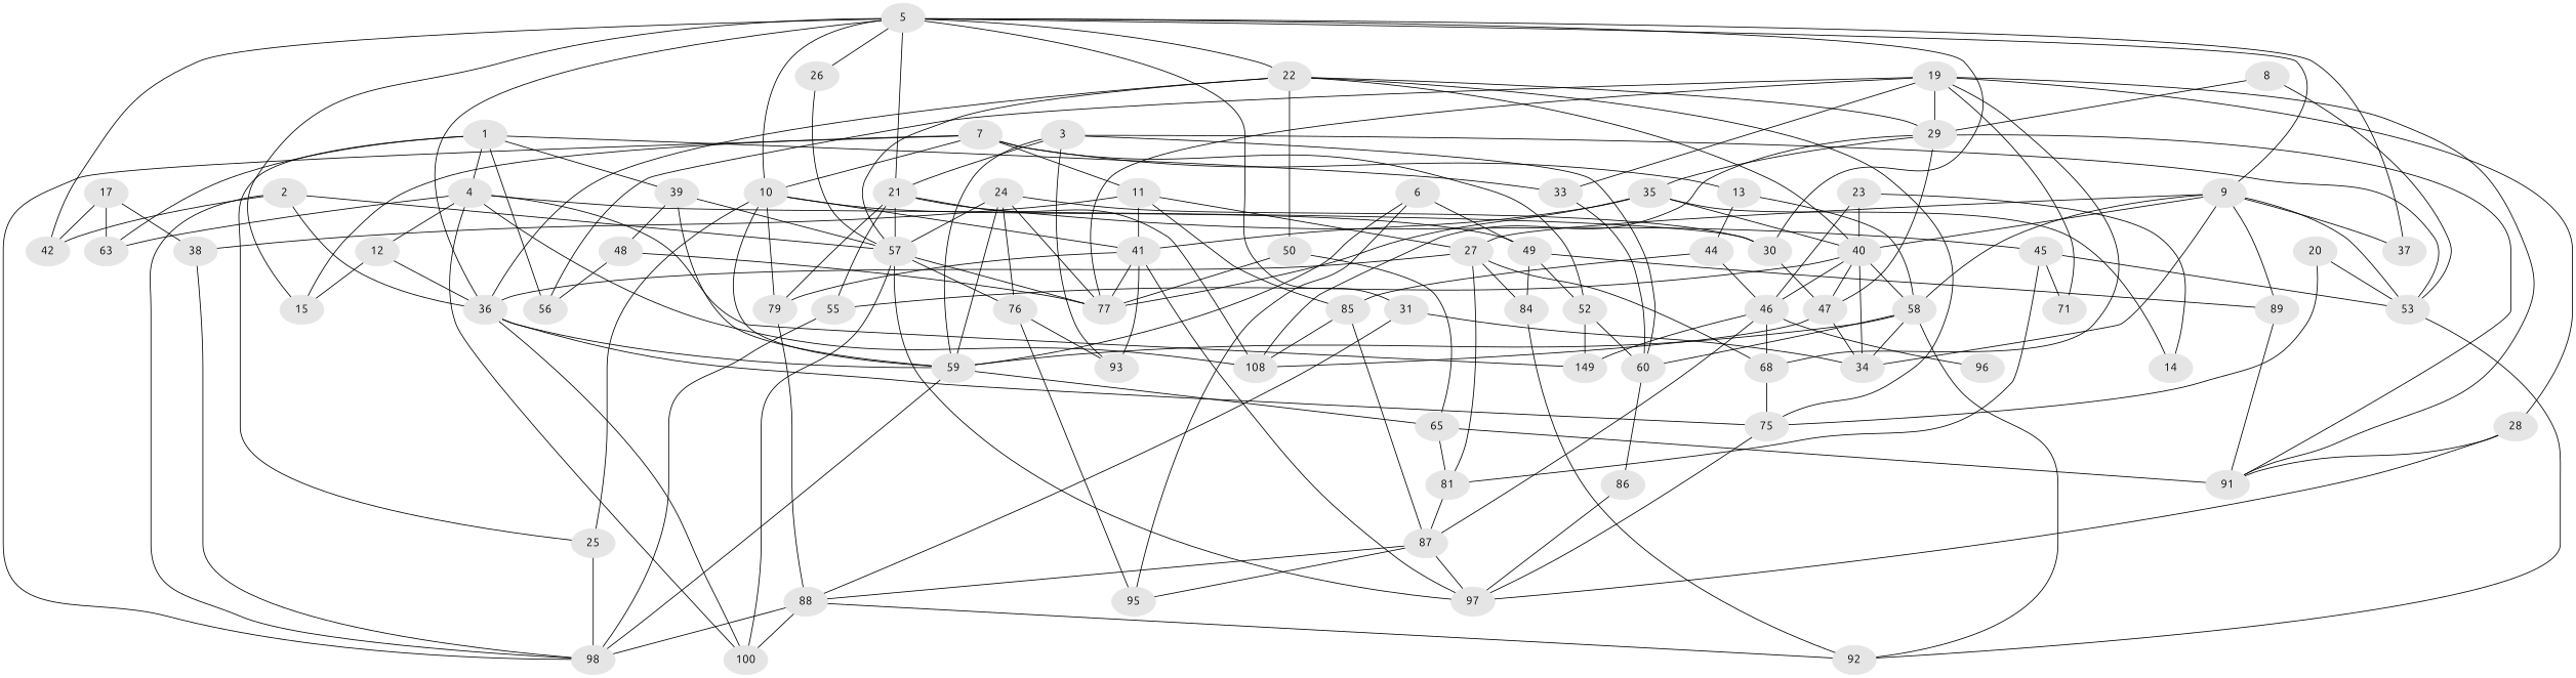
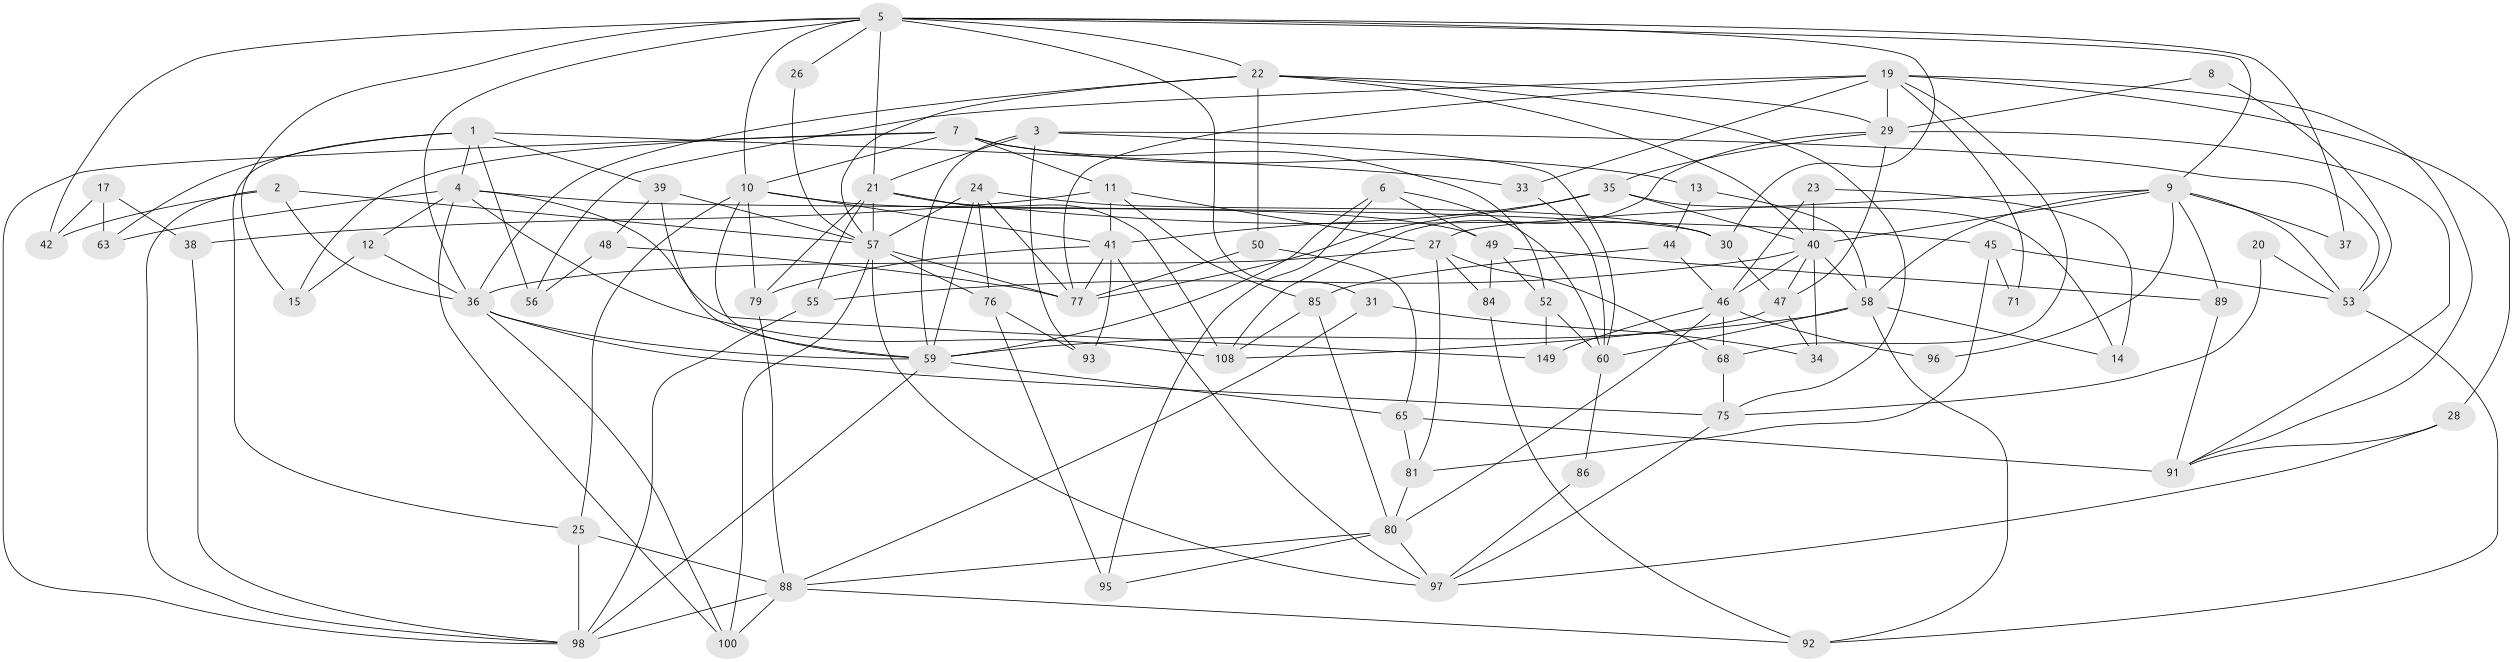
  graph {
    fontname=Ubuntu
    node [color=gray90 fontname=Ubuntu style=filled]
    edge [fontname=Ubuntu]
    1 [super="+32"]
    4 [super="+14"]
    25
    33
    39 [super="+69"]
    56
    63
    12
    30
    100
    108
    n12 [label=149]
    98 [super="+106"]
    88 [super="+117"]
    60 [super="+115"]
    57 [super="+110"]
    59 [super="+99"]
    48
    2 [super="+94"]
    36 [super="+62"]
    42
    75
    77 [super="+114"]
    76 [super="+118"]
    97 [super="+105"]
    3 [super="+43"]
    21 [super="+67"]
    53 [super="+72"]
    93
    79
    45 [super="+83"]
    55
    92 [super="+103"]
    65 [super="+116"]
    86
    15 [super="+66"]
    47 [super="+101"]
    5 [super="+16"]
    9 [super="+73"]
    10 [super="+111"]
    22 [super="+74"]
    26
    31
    37
    27
    40 [super="+109"]
    58 [super="+61"]
    89
    96
    49 [super="+113"]
    41 [super="+107"]
    29 [super="+51"]
    50
    n54 [label=34]
    6 [super="+70"]
    95
    52 [super="+78"]
    84
    7 [super="+18"]
    11 [super="+104"]
    13
    38
    85 [super="+102"]
    44
    91
    35 [super="+82"]
    8
    68
    81
    46 [super="+90"]
    n71 [label=14]
-   87
+   87 [label=80]
    17 [super="+34"]
    19 [super="+80"]
    28
    71
    20
    23
    24
    1 -- 4
    1 -- 25
    1 -- 33
    1 -- 39
    1 -- 56
    1 -- 63
    4 -- 63
    4 -- 12
    4 -- 30
    4 -- 100
    4 -- 108
    4 -- n12
    25 -- 98
+   25 -- 88
    33 -- 60
    39 -- 57
    39 -- 59
    39 -- 48
    12 -- 36
    12 -- 15
    30 -- 47
    88 -- 100
    88 -- 98
    88 -- 92
    60 -- 86
    57 -- 100
    57 -- 77
    57 -- 76
    57 -- 97
    59 -- 98
    59 -- 65
    48 -- 56
    48 -- 77
    2 -- 98
    2 -- 57
    2 -- 36
    2 -- 42
    36 -- 100
    36 -- 59
    36 -- 75
    75 -- 97
    76 -- 93
    76 -- 95
    3 -- 60
    3 -- 59
    3 -- 21
    3 -- 53
    3 -- 93
    21 -- 108
    21 -- 57
    21 -- 79
    21 -- 45
    21 -- 55
    53 -- 92
    79 -- 88
    45 -- 53
    45 -- 81
    45 -- 71
    55 -- 98
    65 -- 91
    65 -- 81
    86 -- 97
    47 -- 108
    47 -- n54
    5 -- 30
    5 -- 36
    5 -- 42
    5 -- 21
    5 -- 15
    5 -- 9
    5 -- 10
    5 -- 22
    5 -- 26
    5 -- 31
    5 -- 37
    9 -- 53
    9 -- 37
    9 -- 27
    9 -- 40 [weight=2]
    9 -- 58
    9 -- 89
-   9 -- n54
+   9 -- 96
    10 -- 25
    10 -- 59
    10 -- 79
    10 -- 49
    10 -- 41
    22 -- 57
    22 -- 36
    22 -- 75
    22 -- 40
    22 -- 29
    22 -- 50
    26 -- 57
    31 -- 88
    31 -- n54
    27 -- 36
    27 -- 84
    27 -- 68
    27 -- 81
    40 -- 55
    40 -- 47
    40 -- 58
    40 -- n54
    40 -- 46
    58 -- 60
    58 -- 59
    58 -- 92
-   58 -- n54
+   58 -- n71
    89 -- 91
    49 -- 89
    49 -- 52
    49 -- 84
    41 -- 77
    41 -- 97
    41 -- 93
    41 -- 79
    29 -- 108
    29 -- 47 [weight=2]
    29 -- 91
    29 -- 35
    50 -- 77
    50 -- 65
+   6 -- 60
    6 -- 59
    6 -- 49
    6 -- 95
    52 -- n12
    52 -- 60
    84 -- 92
    7 -- 98
    7 -- 15
    7 -- 10
    7 -- 52
    7 -- 11
    7 -- 13
    11 -- 27
    11 -- 41
    11 -- 38
    11 -- 85
    13 -- 58
    13 -- 44
    38 -- 98
    85 -- 108
    85 -- 87
    44 -- 85
    44 -- 46
    35 -- 77
    35 -- 40
    35 -- 41
    35 -- n71
    8 -- 53
    8 -- 29
    68 -- 75
    81 -- 87
    46 -- n12
    46 -- 96
    46 -- 68
    46 -- 87
    87 -- 88
    87 -- 97
    87 -- 95
    17 -- 63
    17 -- 42
    17 -- 38
    19 -- 33
    19 -- 56 [weight=2]
    19 -- 77
    19 -- 29
    19 -- 91
    19 -- 68
    19 -- 28
    19 -- 71
    28 -- 97
    28 -- 91
    20 -- 75
    20 -- 53
    23 -- 40
    23 -- 46
    23 -- n71
    24 -- 30
    24 -- 57
    24 -- 59
    24 -- 77
    24 -- 76
  }
